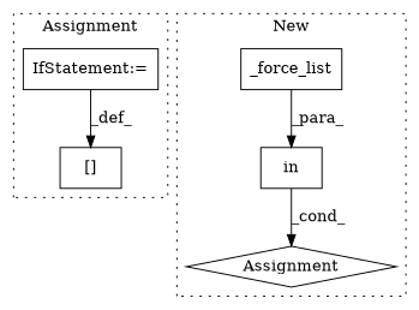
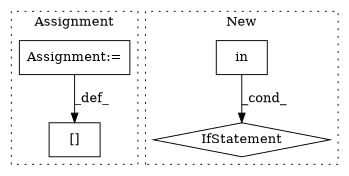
  digraph {
    node [shape=box]
    n1 [a=2 l="11,1" label="[]" s="1582,1597"]
-   n2 [a=7 l=1 label="IfStatement:=" s=1598]
-   n3 [a=32 l="12,1" label=_force_list s="1240,1262"]
+   n2 [a=7 l=1 label="Assignment:=" s=1598]
    n4 [a=105 l=28 label=in s=1235]
-   n5 [a=25 l=3 label=Assignment s=1264 shape=diamond]
+   n5 [a=25 l=3 label=IfStatement s=1264 shape=diamond]
    subgraph cluster_1 {
      label=Assignment
      style=dotted
      n1
      n2
    }
    subgraph cluster_2 {
      label=New
      style=dotted
-     n3
      n4
      n5
    }
    n2 -> n1 [label=_def_]
-   n3 -> n4 [label=_para_]
    n4 -> n5 [label=_cond_]
  }
